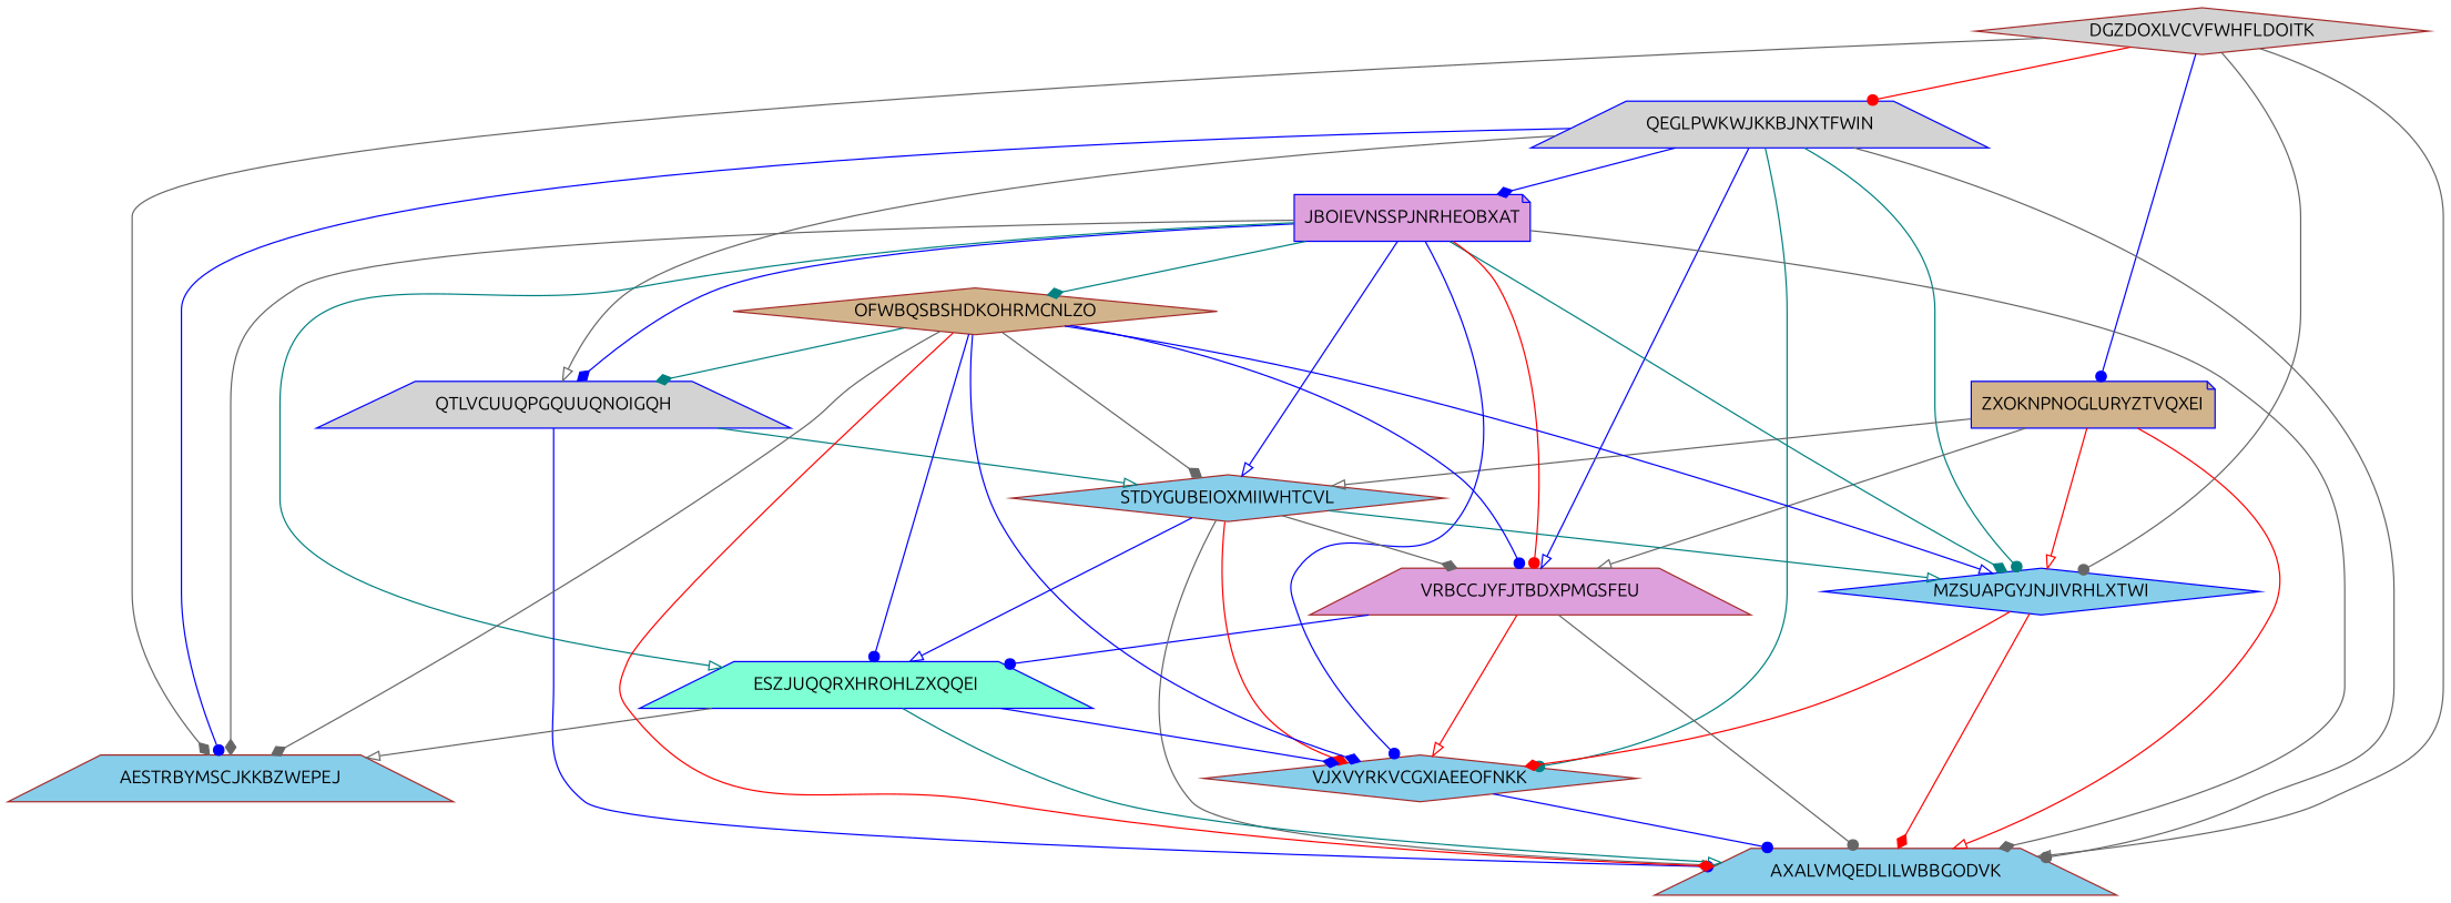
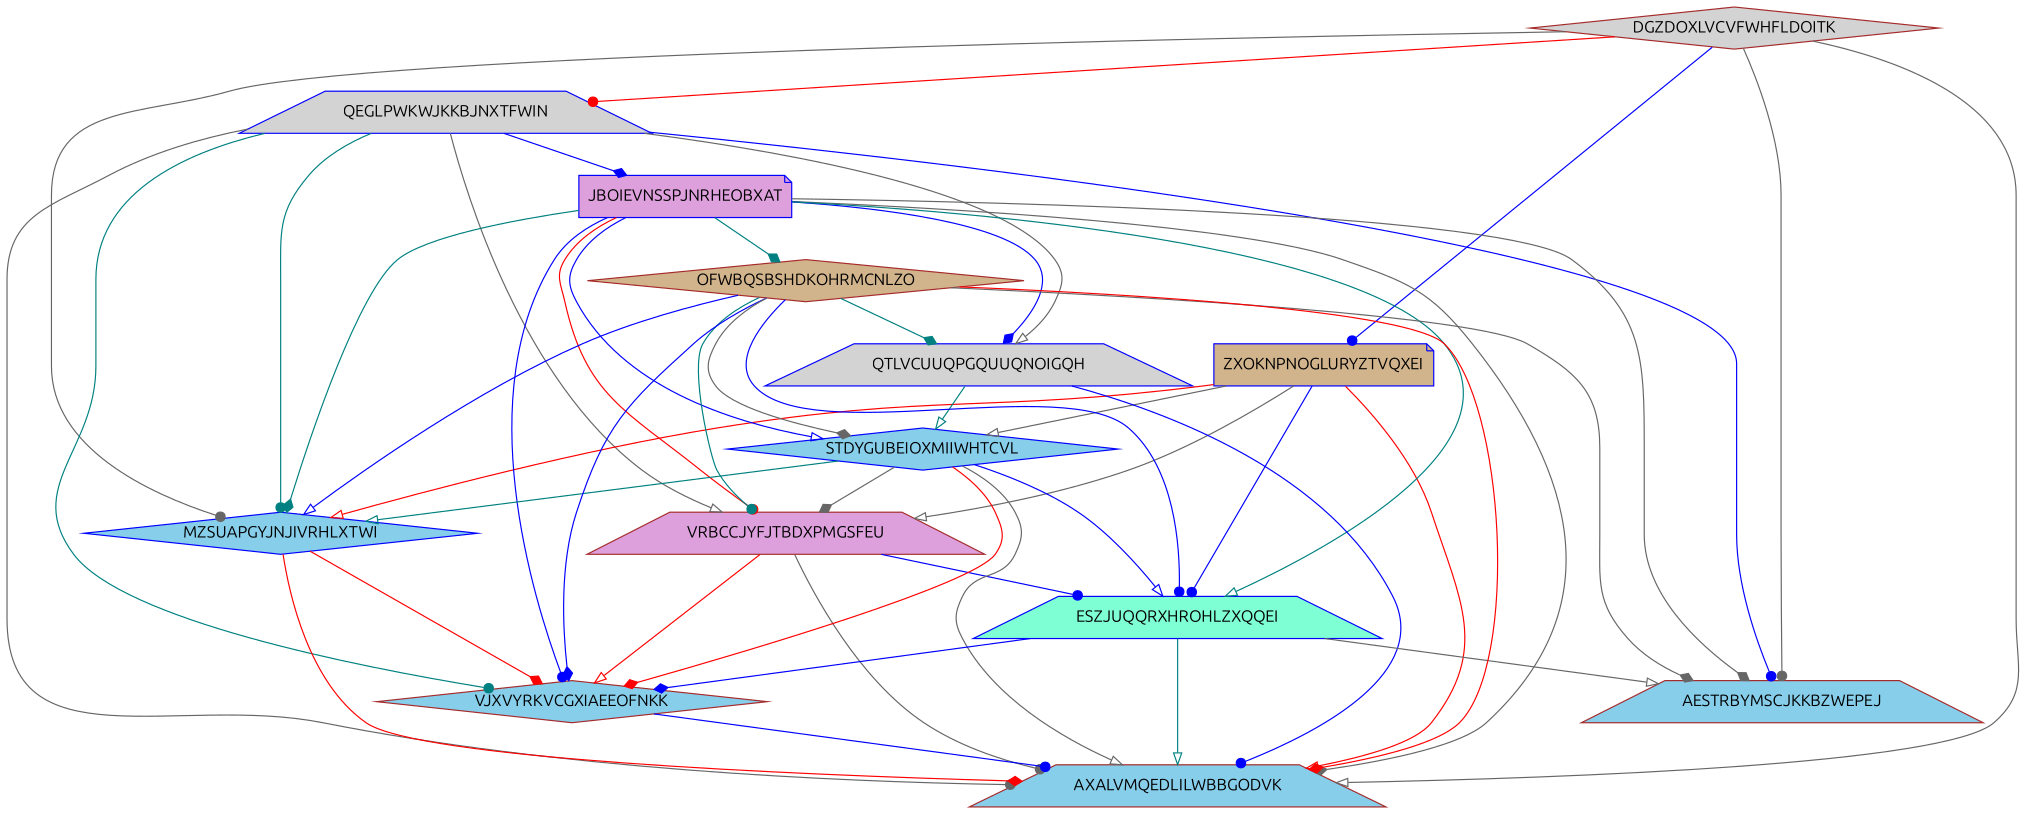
  digraph {
    fontname=Ubuntu
    node [Weight=20 color=brown fillcolor=skyblue fontname=Ubuntu shape=trapezium style=filled]
    edge [Weight=17 arrowhead=diamond color=blue fontname=Ubuntu]
    DGZDOXLVCVFWHFLDOITK [Weight=14 fillcolor=lightgrey shape=diamond]
    QEGLPWKWJKKBJNXTFWIN [color=blue fillcolor=lightgrey]
    ZXOKNPNOGLURYZTVQXEI [Weight=11 color=blue fillcolor=tan shape=note]
    MZSUAPGYJNJIVRHLXTWI [Weight=15 color=blue shape=diamond]
    AESTRBYMSCJKKBZWEPEJ
    AXALVMQEDLILWBBGODVK [Weight=11]
    JBOIEVNSSPJNRHEOBXAT [color=blue fillcolor=plum shape=note]
    QTLVCUUQPGQUUQNOIGQH [Weight=13 color=blue fillcolor=lightgrey]
    VRBCCJYFJTBDXPMGSFEU [Weight=18 fillcolor=plum]
    VJXVYRKVCGXIAEEOFNKK [Weight=17 shape=diamond]
-   STDYGUBEIOXMIIWHTCVL [Weight=15 shape=diamond]
+   STDYGUBEIOXMIIWHTCVL [Weight=15 color=blue shape=diamond]
    ESZJUQQRXHROHLZXQQEI [Weight=10 color=blue fillcolor=aquamarine]
    OFWBQSBSHDKOHRMCNLZO [Weight=13 fillcolor=tan shape=diamond]
    DGZDOXLVCVFWHFLDOITK -> QEGLPWKWJKKBJNXTFWIN [Weight=16 arrowhead=dot color=red]
    DGZDOXLVCVFWHFLDOITK -> ZXOKNPNOGLURYZTVQXEI [arrowhead=dot]
    DGZDOXLVCVFWHFLDOITK -> MZSUAPGYJNJIVRHLXTWI [Weight=12 arrowhead=dot color=gray40]
-   DGZDOXLVCVFWHFLDOITK -> AESTRBYMSCJKKBZWEPEJ [color=gray40]
+   DGZDOXLVCVFWHFLDOITK -> AESTRBYMSCJKKBZWEPEJ [arrowhead=dot color=gray40]
    DGZDOXLVCVFWHFLDOITK -> AXALVMQEDLILWBBGODVK [Weight=15 arrowhead=onormal color=gray40]
    QEGLPWKWJKKBJNXTFWIN -> MZSUAPGYJNJIVRHLXTWI [Weight=13 arrowhead=dot color=teal]
    QEGLPWKWJKKBJNXTFWIN -> AESTRBYMSCJKKBZWEPEJ [Weight=16 arrowhead=dot]
    QEGLPWKWJKKBJNXTFWIN -> AXALVMQEDLILWBBGODVK [arrowhead=dot color=gray40]
    QEGLPWKWJKKBJNXTFWIN -> JBOIEVNSSPJNRHEOBXAT [Weight=18]
    QEGLPWKWJKKBJNXTFWIN -> QTLVCUUQPGQUUQNOIGQH [Weight=19 arrowhead=onormal color=gray40]
-   QEGLPWKWJKKBJNXTFWIN -> VRBCCJYFJTBDXPMGSFEU [Weight=10 arrowhead=onormal]
+   QEGLPWKWJKKBJNXTFWIN -> VRBCCJYFJTBDXPMGSFEU [Weight=10 arrowhead=onormal color=gray40]
    QEGLPWKWJKKBJNXTFWIN -> VJXVYRKVCGXIAEEOFNKK [arrowhead=dot color=teal]
    ZXOKNPNOGLURYZTVQXEI -> MZSUAPGYJNJIVRHLXTWI [arrowhead=onormal color=red]
    ZXOKNPNOGLURYZTVQXEI -> AXALVMQEDLILWBBGODVK [Weight=18 arrowhead=onormal color=red]
    ZXOKNPNOGLURYZTVQXEI -> VRBCCJYFJTBDXPMGSFEU [Weight=12 arrowhead=onormal color=gray40]
    ZXOKNPNOGLURYZTVQXEI -> STDYGUBEIOXMIIWHTCVL [Weight=18 arrowhead=onormal color=gray40]
+   ZXOKNPNOGLURYZTVQXEI -> ESZJUQQRXHROHLZXQQEI [Weight=15 arrowhead=dot]
    MZSUAPGYJNJIVRHLXTWI -> AXALVMQEDLILWBBGODVK [Weight=18 color=red]
    MZSUAPGYJNJIVRHLXTWI -> VJXVYRKVCGXIAEEOFNKK [Weight=18 color=red]
    JBOIEVNSSPJNRHEOBXAT -> MZSUAPGYJNJIVRHLXTWI [Weight=13 color=teal]
    JBOIEVNSSPJNRHEOBXAT -> AESTRBYMSCJKKBZWEPEJ [Weight=19 color=gray40]
    JBOIEVNSSPJNRHEOBXAT -> AXALVMQEDLILWBBGODVK [Weight=16 color=gray40]
    JBOIEVNSSPJNRHEOBXAT -> QTLVCUUQPGQUUQNOIGQH [Weight=14]
    JBOIEVNSSPJNRHEOBXAT -> VRBCCJYFJTBDXPMGSFEU [Weight=14 arrowhead=dot color=red]
    JBOIEVNSSPJNRHEOBXAT -> VJXVYRKVCGXIAEEOFNKK [Weight=19 arrowhead=dot]
    JBOIEVNSSPJNRHEOBXAT -> STDYGUBEIOXMIIWHTCVL [Weight=19 arrowhead=onormal]
    JBOIEVNSSPJNRHEOBXAT -> ESZJUQQRXHROHLZXQQEI [Weight=10 arrowhead=onormal color=teal]
    JBOIEVNSSPJNRHEOBXAT -> OFWBQSBSHDKOHRMCNLZO [Weight=14 color=teal]
    QTLVCUUQPGQUUQNOIGQH -> AXALVMQEDLILWBBGODVK [Weight=12 arrowhead=dot]
    QTLVCUUQPGQUUQNOIGQH -> STDYGUBEIOXMIIWHTCVL [Weight=20 arrowhead=onormal color=teal]
    VRBCCJYFJTBDXPMGSFEU -> AXALVMQEDLILWBBGODVK [arrowhead=dot color=gray40]
    VRBCCJYFJTBDXPMGSFEU -> VJXVYRKVCGXIAEEOFNKK [Weight=15 arrowhead=onormal color=red]
    VRBCCJYFJTBDXPMGSFEU -> ESZJUQQRXHROHLZXQQEI [arrowhead=dot]
    VJXVYRKVCGXIAEEOFNKK -> AXALVMQEDLILWBBGODVK [Weight=15 arrowhead=dot]
    STDYGUBEIOXMIIWHTCVL -> MZSUAPGYJNJIVRHLXTWI [Weight=16 arrowhead=onormal color=teal]
    STDYGUBEIOXMIIWHTCVL -> AXALVMQEDLILWBBGODVK [Weight=20 arrowhead=onormal color=gray40]
    STDYGUBEIOXMIIWHTCVL -> VRBCCJYFJTBDXPMGSFEU [Weight=16 color=gray40]
    STDYGUBEIOXMIIWHTCVL -> VJXVYRKVCGXIAEEOFNKK [Weight=14 color=red]
    STDYGUBEIOXMIIWHTCVL -> ESZJUQQRXHROHLZXQQEI [Weight=11 arrowhead=onormal]
    ESZJUQQRXHROHLZXQQEI -> AESTRBYMSCJKKBZWEPEJ [Weight=10 arrowhead=onormal color=gray40]
    ESZJUQQRXHROHLZXQQEI -> AXALVMQEDLILWBBGODVK [Weight=12 arrowhead=onormal color=teal]
    ESZJUQQRXHROHLZXQQEI -> VJXVYRKVCGXIAEEOFNKK [Weight=14]
    OFWBQSBSHDKOHRMCNLZO -> MZSUAPGYJNJIVRHLXTWI [Weight=18 arrowhead=onormal]
    OFWBQSBSHDKOHRMCNLZO -> AESTRBYMSCJKKBZWEPEJ [Weight=13 color=gray40]
    OFWBQSBSHDKOHRMCNLZO -> AXALVMQEDLILWBBGODVK [Weight=20 color=red]
    OFWBQSBSHDKOHRMCNLZO -> QTLVCUUQPGQUUQNOIGQH [Weight=10 color=teal]
-   OFWBQSBSHDKOHRMCNLZO -> VRBCCJYFJTBDXPMGSFEU [Weight=20 arrowhead=dot]
+   OFWBQSBSHDKOHRMCNLZO -> VRBCCJYFJTBDXPMGSFEU [Weight=20 arrowhead=dot color=teal]
    OFWBQSBSHDKOHRMCNLZO -> VJXVYRKVCGXIAEEOFNKK [Weight=10]
    OFWBQSBSHDKOHRMCNLZO -> STDYGUBEIOXMIIWHTCVL [Weight=16 color=gray40]
    OFWBQSBSHDKOHRMCNLZO -> ESZJUQQRXHROHLZXQQEI [Weight=19 arrowhead=dot]
  }
